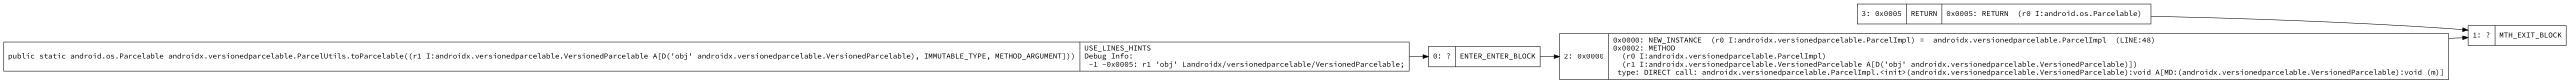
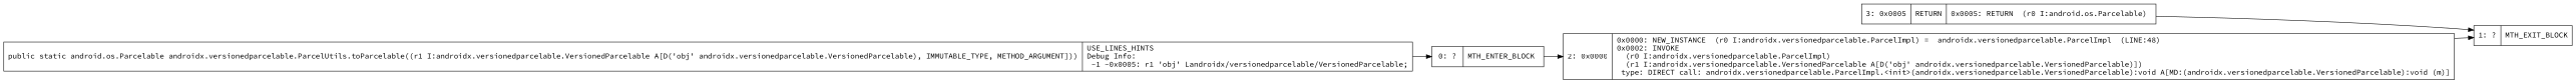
  digraph {
    fontname="Source Code Pro"
    rankdir=LR
    node [fontname="Source Code Pro" shape=record]
    edge [fontname="Source Code Pro"]
-   n1 [label="{0\:\ ?|ENTER_ENTER_BLOCK\l}"]
-   n2 [label="{2\:\ 0x0000|0x0000: NEW_INSTANCE  (r0 I:androidx.versionedparcelable.ParcelImpl) =  androidx.versionedparcelable.ParcelImpl  (LINE:48)\l0x0002: METHOD  \l  (r0 I:androidx.versionedparcelable.ParcelImpl)\l  (r1 I:androidx.versionedparcelable.VersionedParcelable A[D('obj' androidx.versionedparcelable.VersionedParcelable)])\l type: DIRECT call: androidx.versionedparcelable.ParcelImpl.\<init\>(androidx.versionedparcelable.VersionedParcelable):void A[MD:(androidx.versionedparcelable.VersionedParcelable):void (m)]\l}"]
+   n1 [label="{0\:\ ?|MTH_ENTER_BLOCK\l}"]
+   n2 [label="{2\:\ 0x0000|0x0000: NEW_INSTANCE  (r0 I:androidx.versionedparcelable.ParcelImpl) =  androidx.versionedparcelable.ParcelImpl  (LINE:48)\l0x0002: INVOKE  \l  (r0 I:androidx.versionedparcelable.ParcelImpl)\l  (r1 I:androidx.versionedparcelable.VersionedParcelable A[D('obj' androidx.versionedparcelable.VersionedParcelable)])\l type: DIRECT call: androidx.versionedparcelable.ParcelImpl.\<init\>(androidx.versionedparcelable.VersionedParcelable):void A[MD:(androidx.versionedparcelable.VersionedParcelable):void (m)]\l}"]
    n3 [label="{1\:\ ?|MTH_EXIT_BLOCK\l}"]
    n4 [label="{3\:\ 0x0005|RETURN\l|0x0005: RETURN  (r0 I:android.os.Parcelable) \l}"]
    n5 [label="{public static android.os.Parcelable androidx.versionedparcelable.ParcelUtils.toParcelable((r1 I:androidx.versionedparcelable.VersionedParcelable A[D('obj' androidx.versionedparcelable.VersionedParcelable), IMMUTABLE_TYPE, METHOD_ARGUMENT]))  | USE_LINES_HINTS\lDebug Info:\l  \-1 \-0x0005: r1 'obj' Landroidx\/versionedparcelable\/VersionedParcelable;\l}"]
    n1 -> n2
    n2 -> n3
    n4 -> n3
    n5 -> n1
  }
